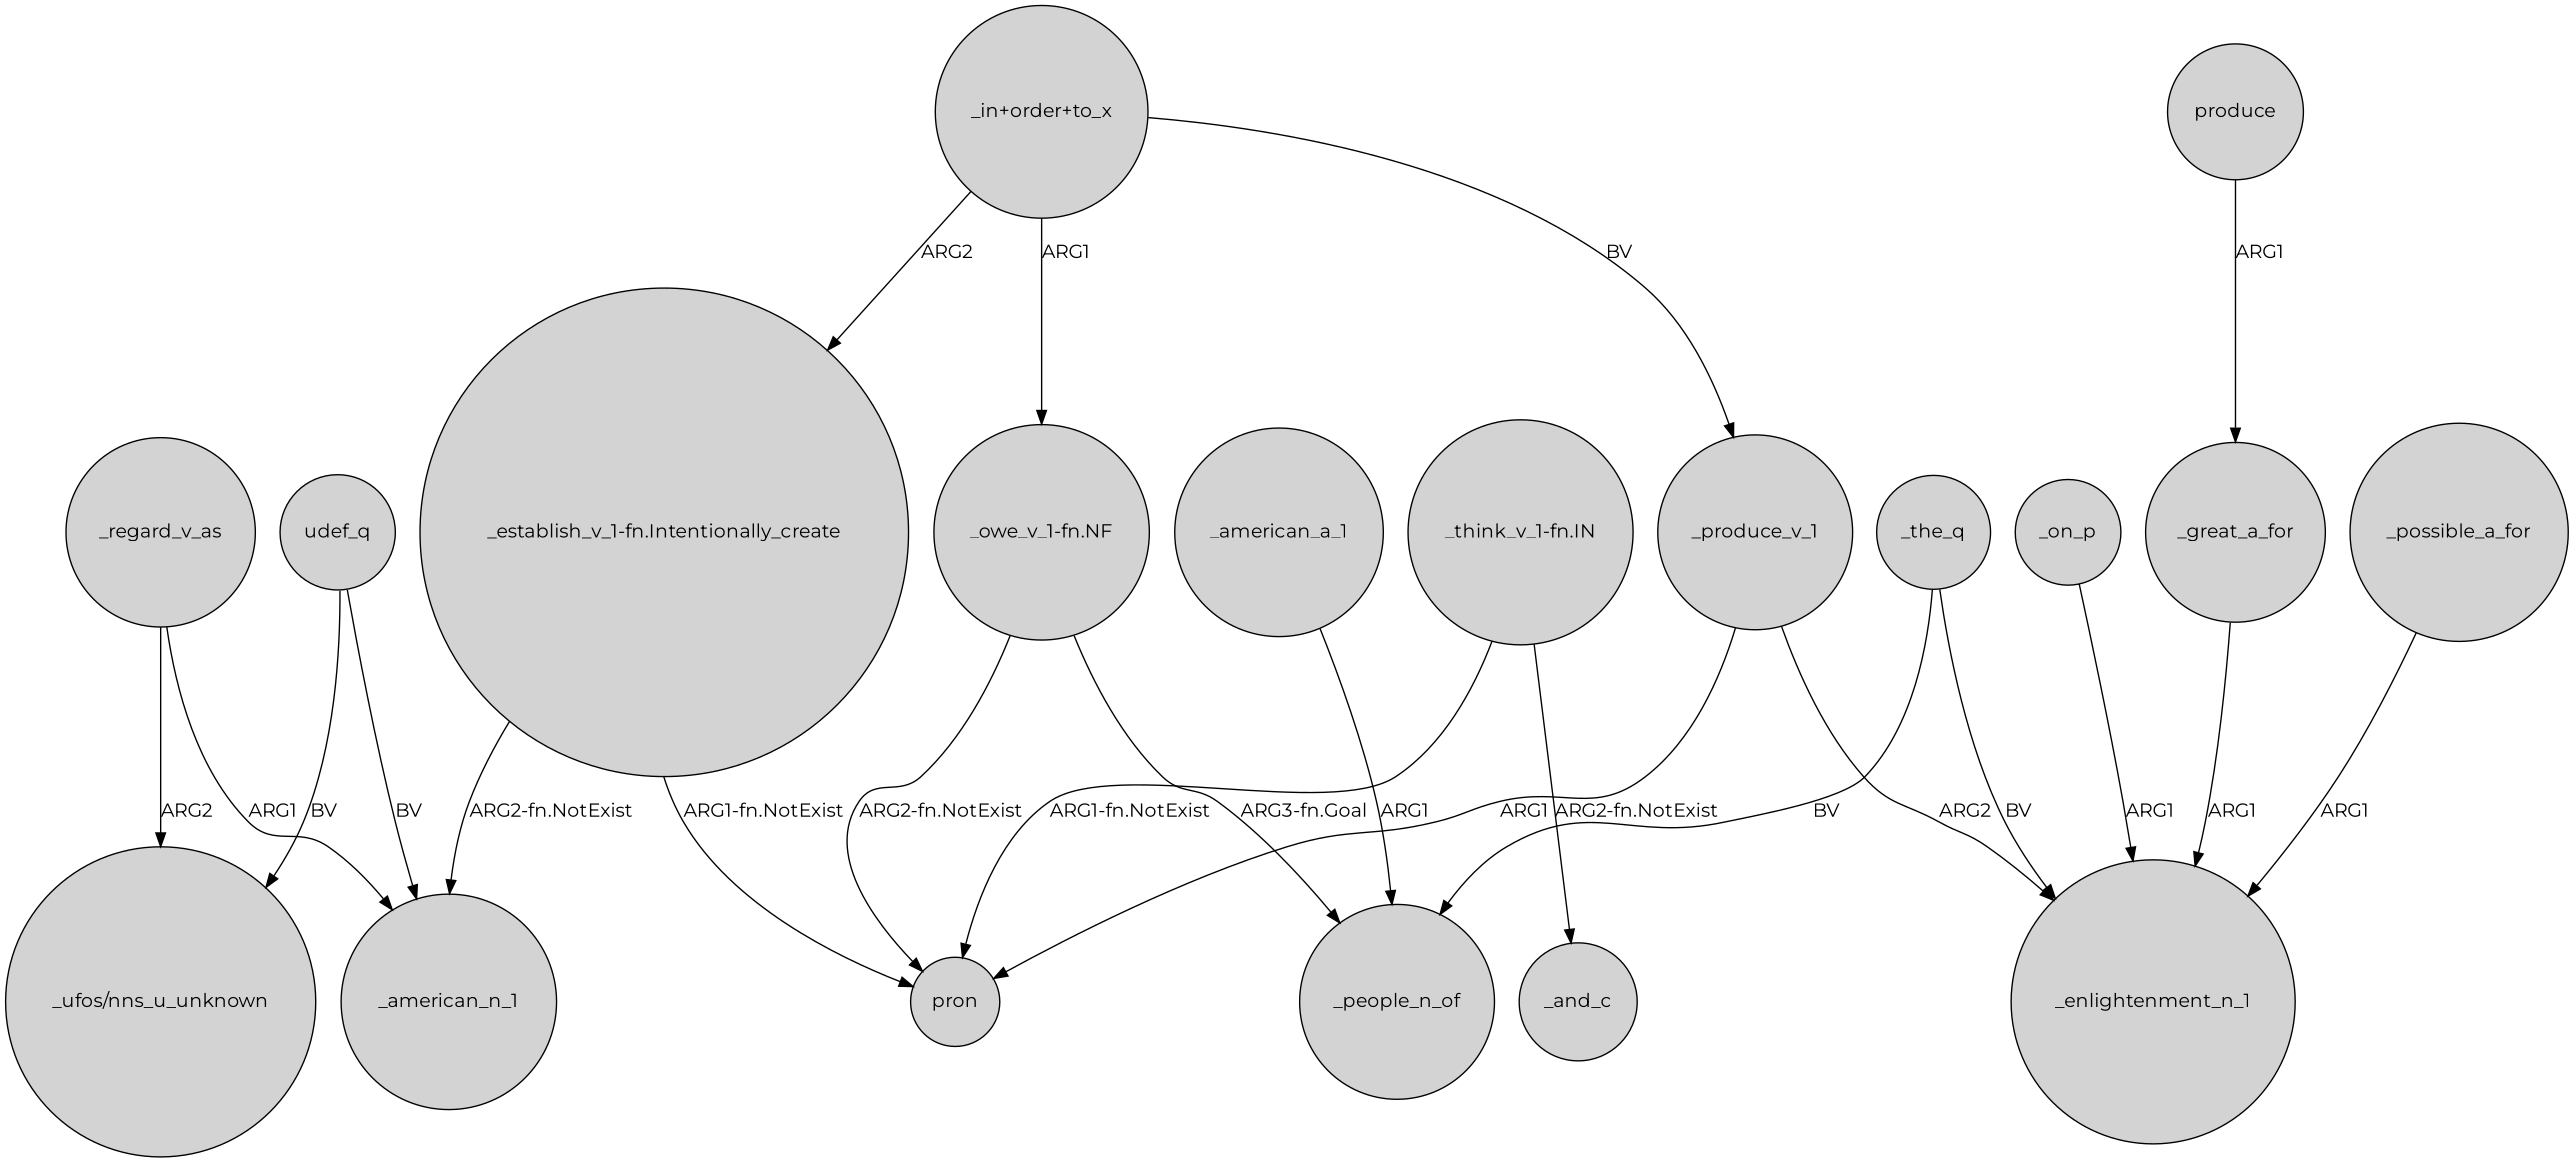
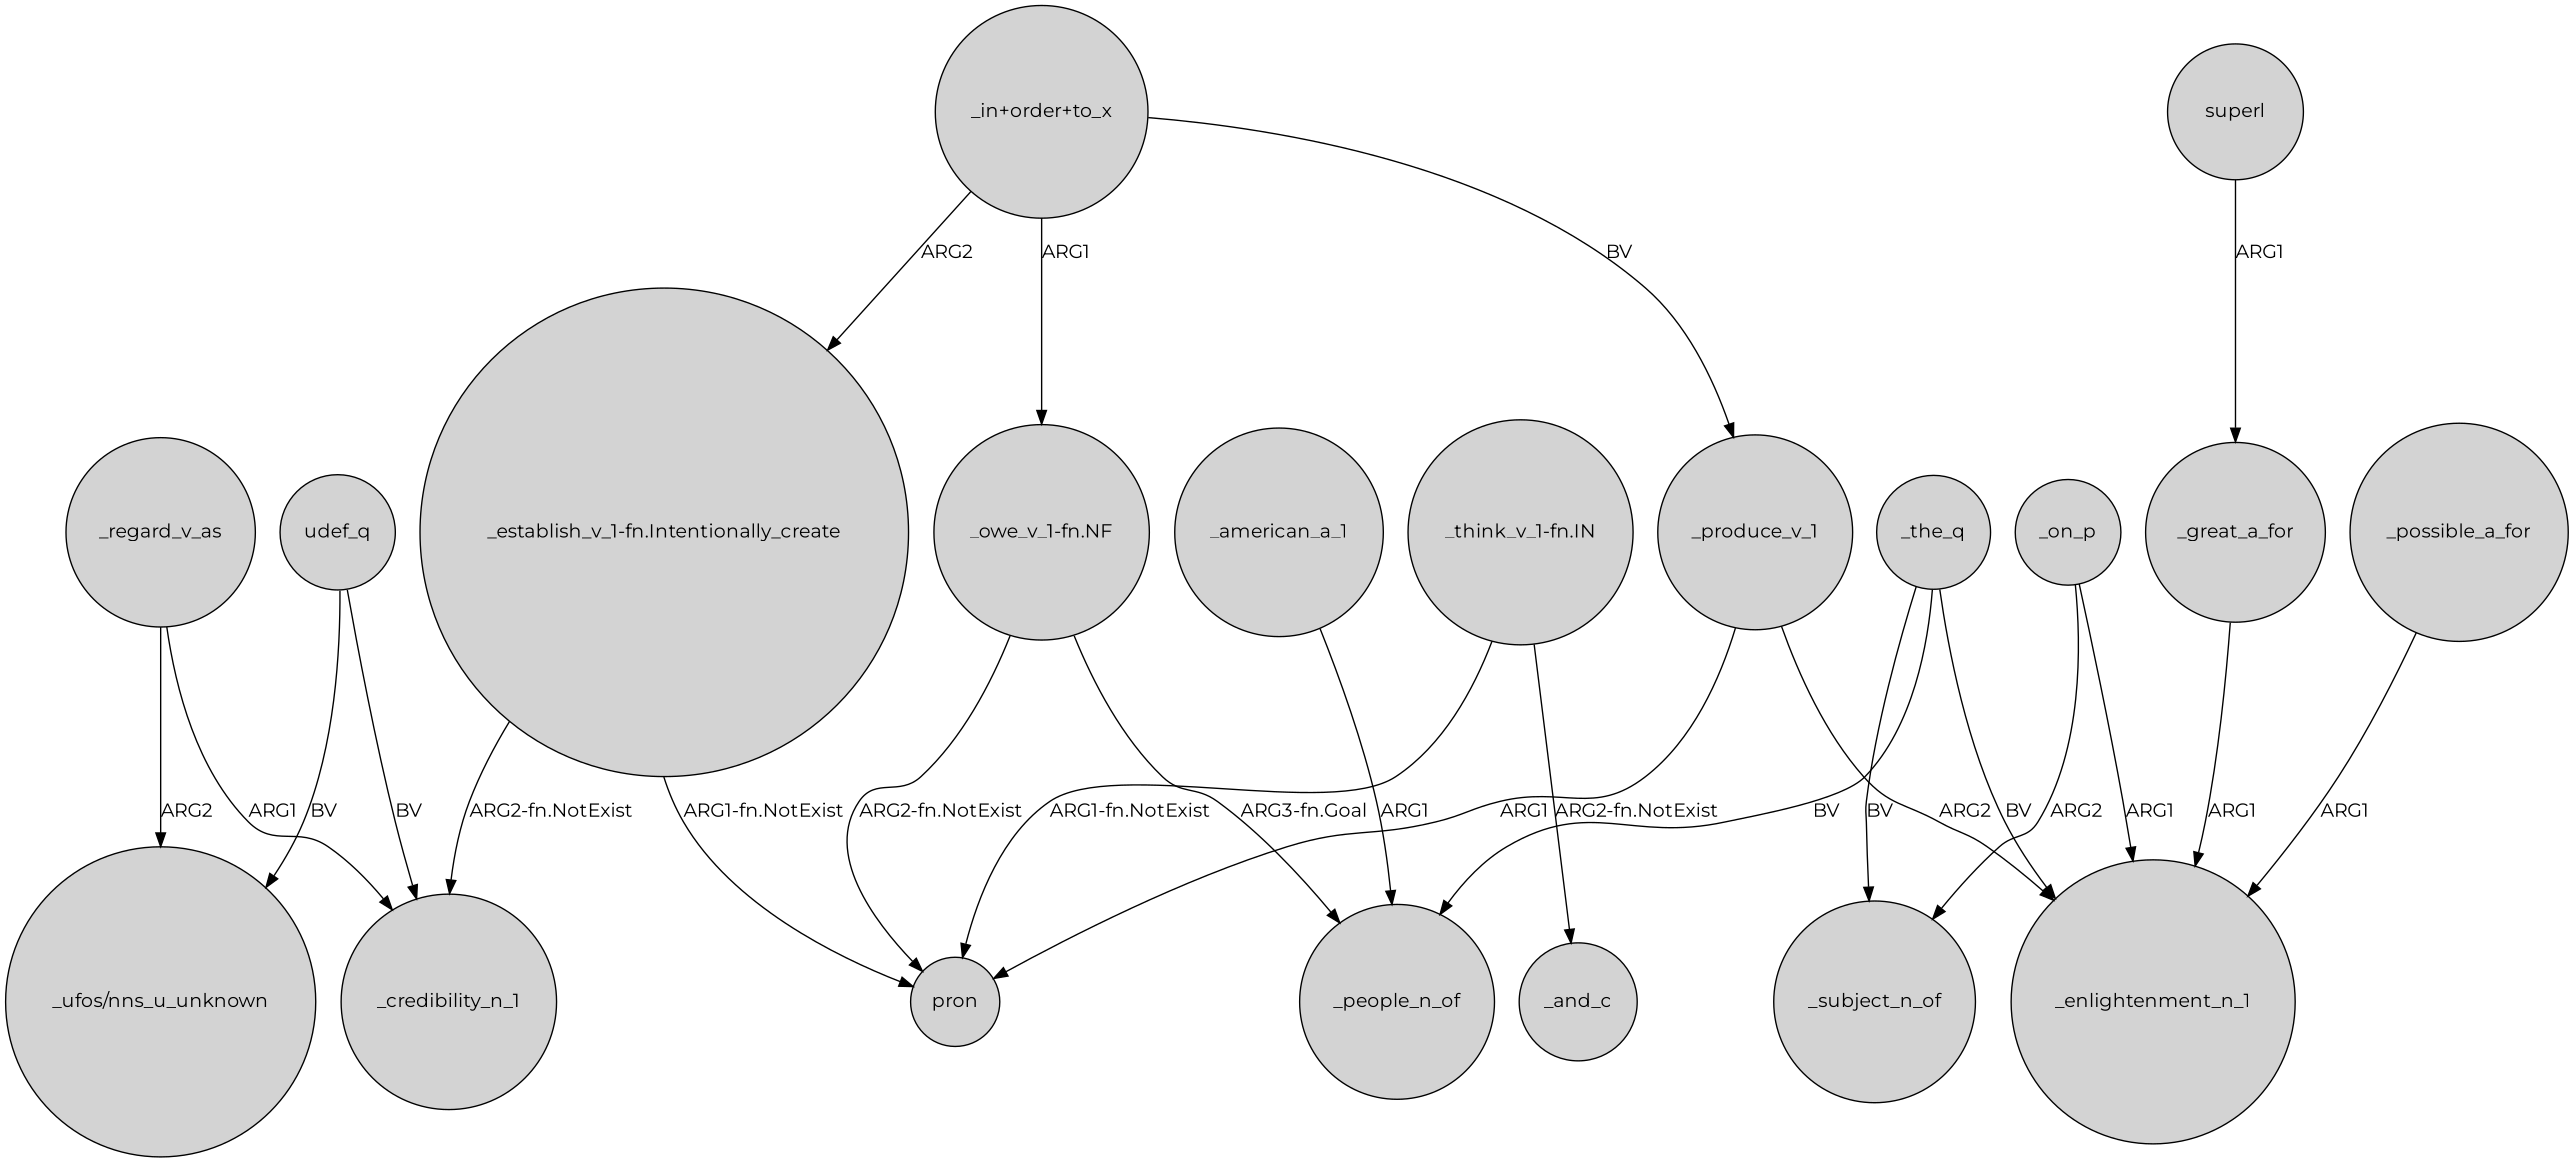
  digraph {
    fontname=Montserrat
    node [fontname=Montserrat shape=circle style=filled]
    edge [fontname=Montserrat]
    "_in+order+to_x"
    _produce_v_1
    "_establish_v_1-fn.Intentionally_create"
    "_owe_v_1-fn.NF"
    pron
    _enlightenment_n_1
-   _credibility_n_1 [label=_american_n_1]
+   _credibility_n_1
    _people_n_of
    "_think_v_1-fn.IN"
    _and_c
    _american_a_1
    _regard_v_as
    "_ufos/nns_u_unknown"
    _on_p
+   _subject_n_of
    _the_q
-   superl [label=produce]
+   superl
    _great_a_for
    udef_q
    _possible_a_for
    "_in+order+to_x" -> _produce_v_1 [label=BV]
    "_in+order+to_x" -> "_establish_v_1-fn.Intentionally_create" [label=ARG2]
    "_in+order+to_x" -> "_owe_v_1-fn.NF" [label=ARG1]
    _produce_v_1 -> pron [label=ARG1]
    _produce_v_1 -> _enlightenment_n_1 [label=ARG2]
    "_establish_v_1-fn.Intentionally_create" -> pron [label="ARG1-fn.NotExist"]
    "_establish_v_1-fn.Intentionally_create" -> _credibility_n_1 [label="ARG2-fn.NotExist"]
    "_owe_v_1-fn.NF" -> pron [label="ARG2-fn.NotExist"]
    "_owe_v_1-fn.NF" -> _people_n_of [label="ARG3-fn.Goal"]
    "_think_v_1-fn.IN" -> pron [label="ARG1-fn.NotExist"]
    "_think_v_1-fn.IN" -> _and_c [label="ARG2-fn.NotExist"]
    _american_a_1 -> _people_n_of [label=ARG1]
    _regard_v_as -> _credibility_n_1 [label=ARG1]
    _regard_v_as -> "_ufos/nns_u_unknown" [label=ARG2]
    _on_p -> _enlightenment_n_1 [label=ARG1]
+   _on_p -> _subject_n_of [label=ARG2]
    _the_q -> _enlightenment_n_1 [label=BV]
    _the_q -> _people_n_of [label=BV]
+   _the_q -> _subject_n_of [label=BV]
    superl -> _great_a_for [label=ARG1]
    _great_a_for -> _enlightenment_n_1 [label=ARG1]
    udef_q -> _credibility_n_1 [label=BV]
    udef_q -> "_ufos/nns_u_unknown" [label=BV]
    _possible_a_for -> _enlightenment_n_1 [label=ARG1]
  }
